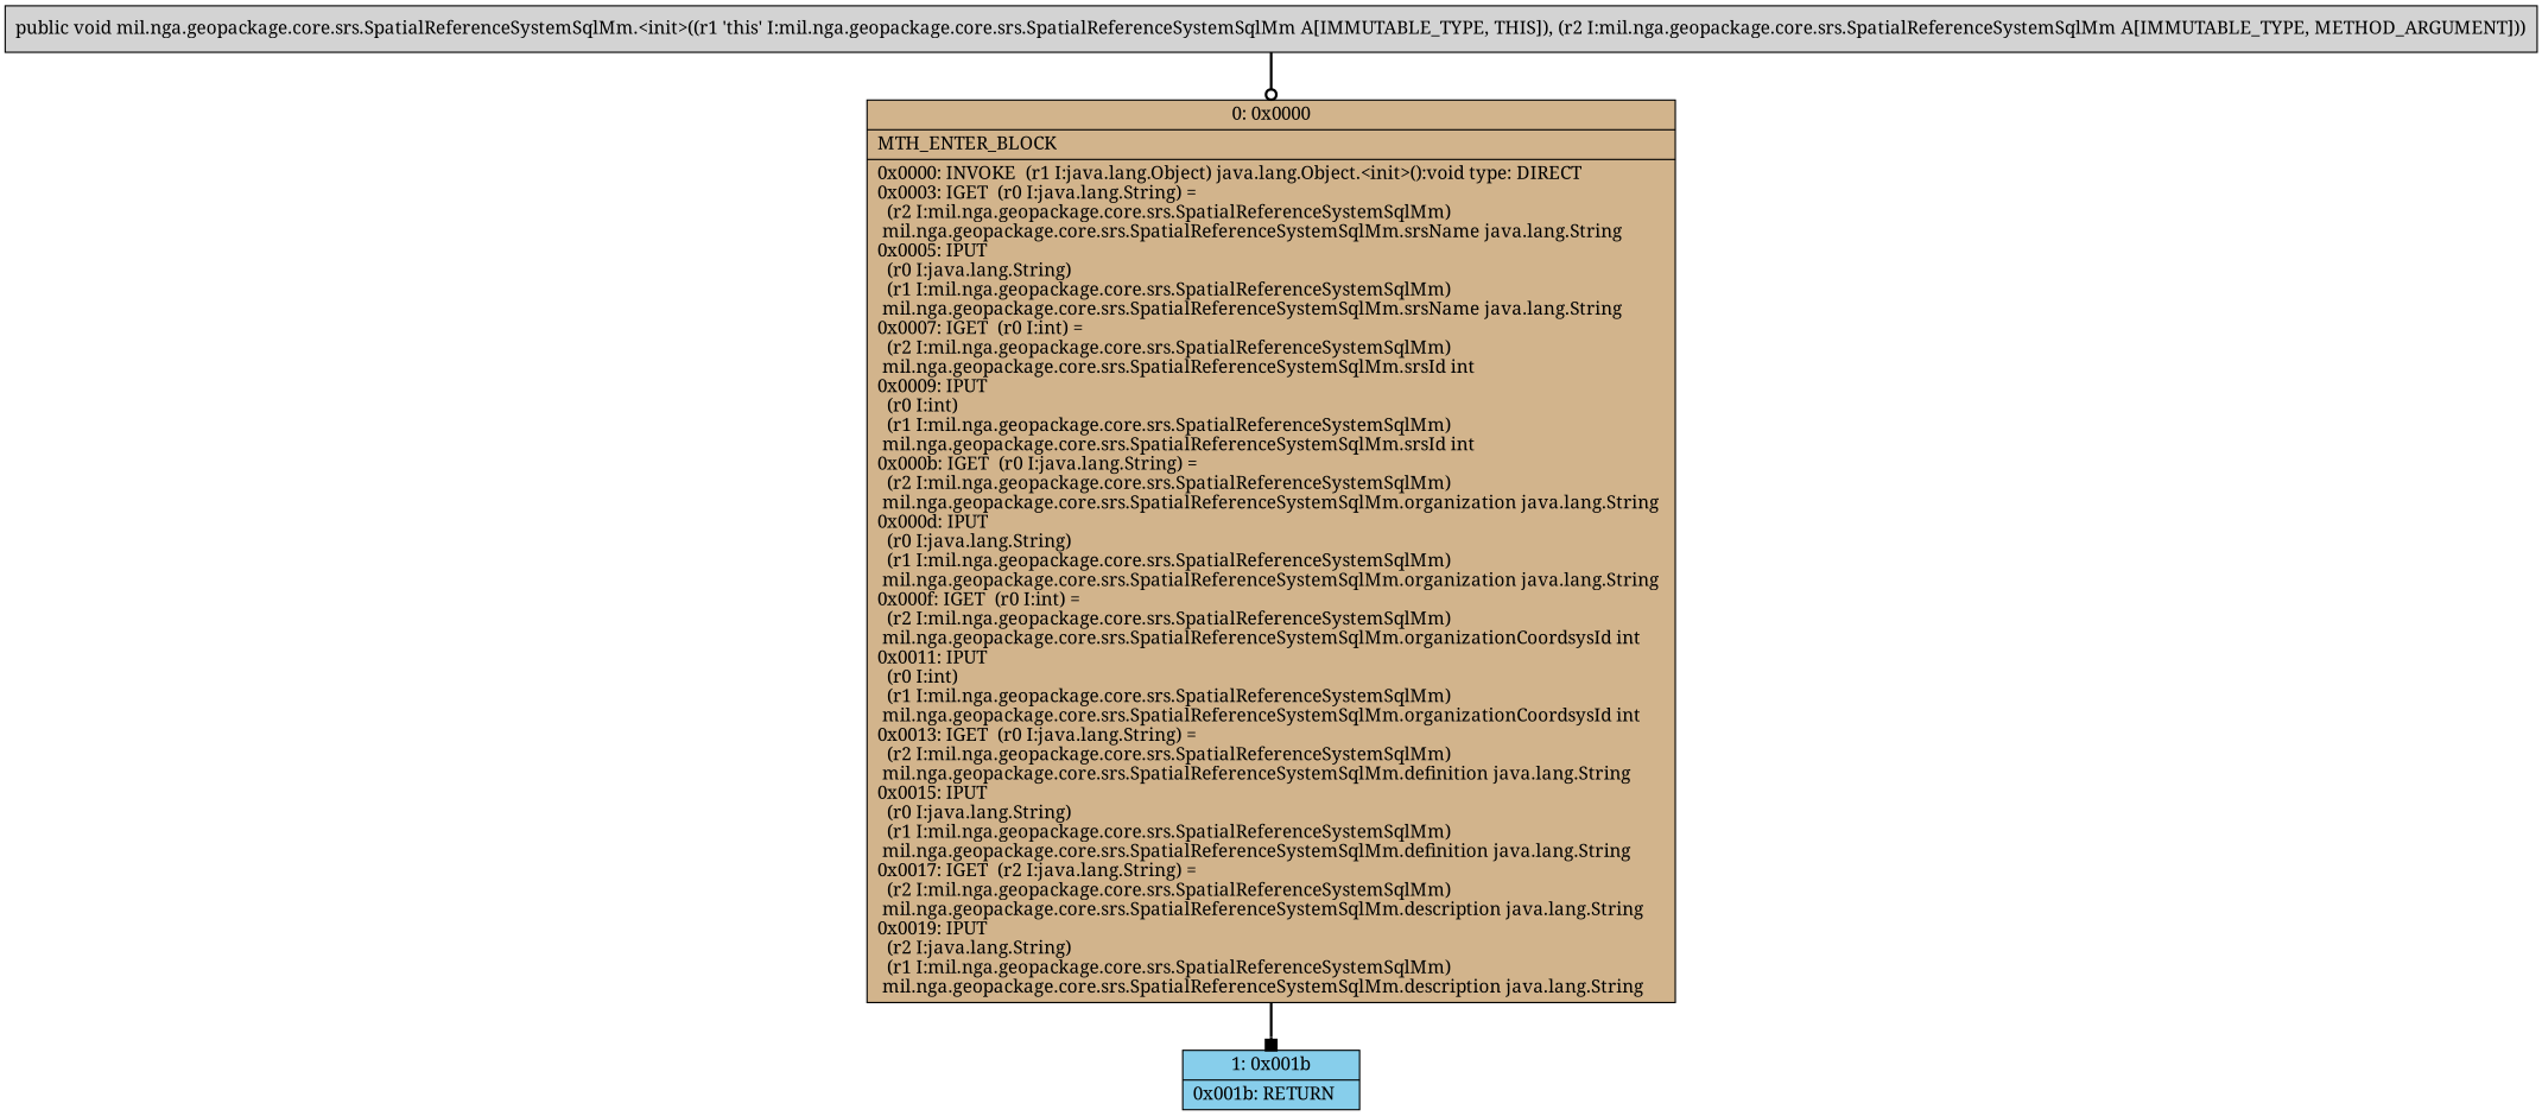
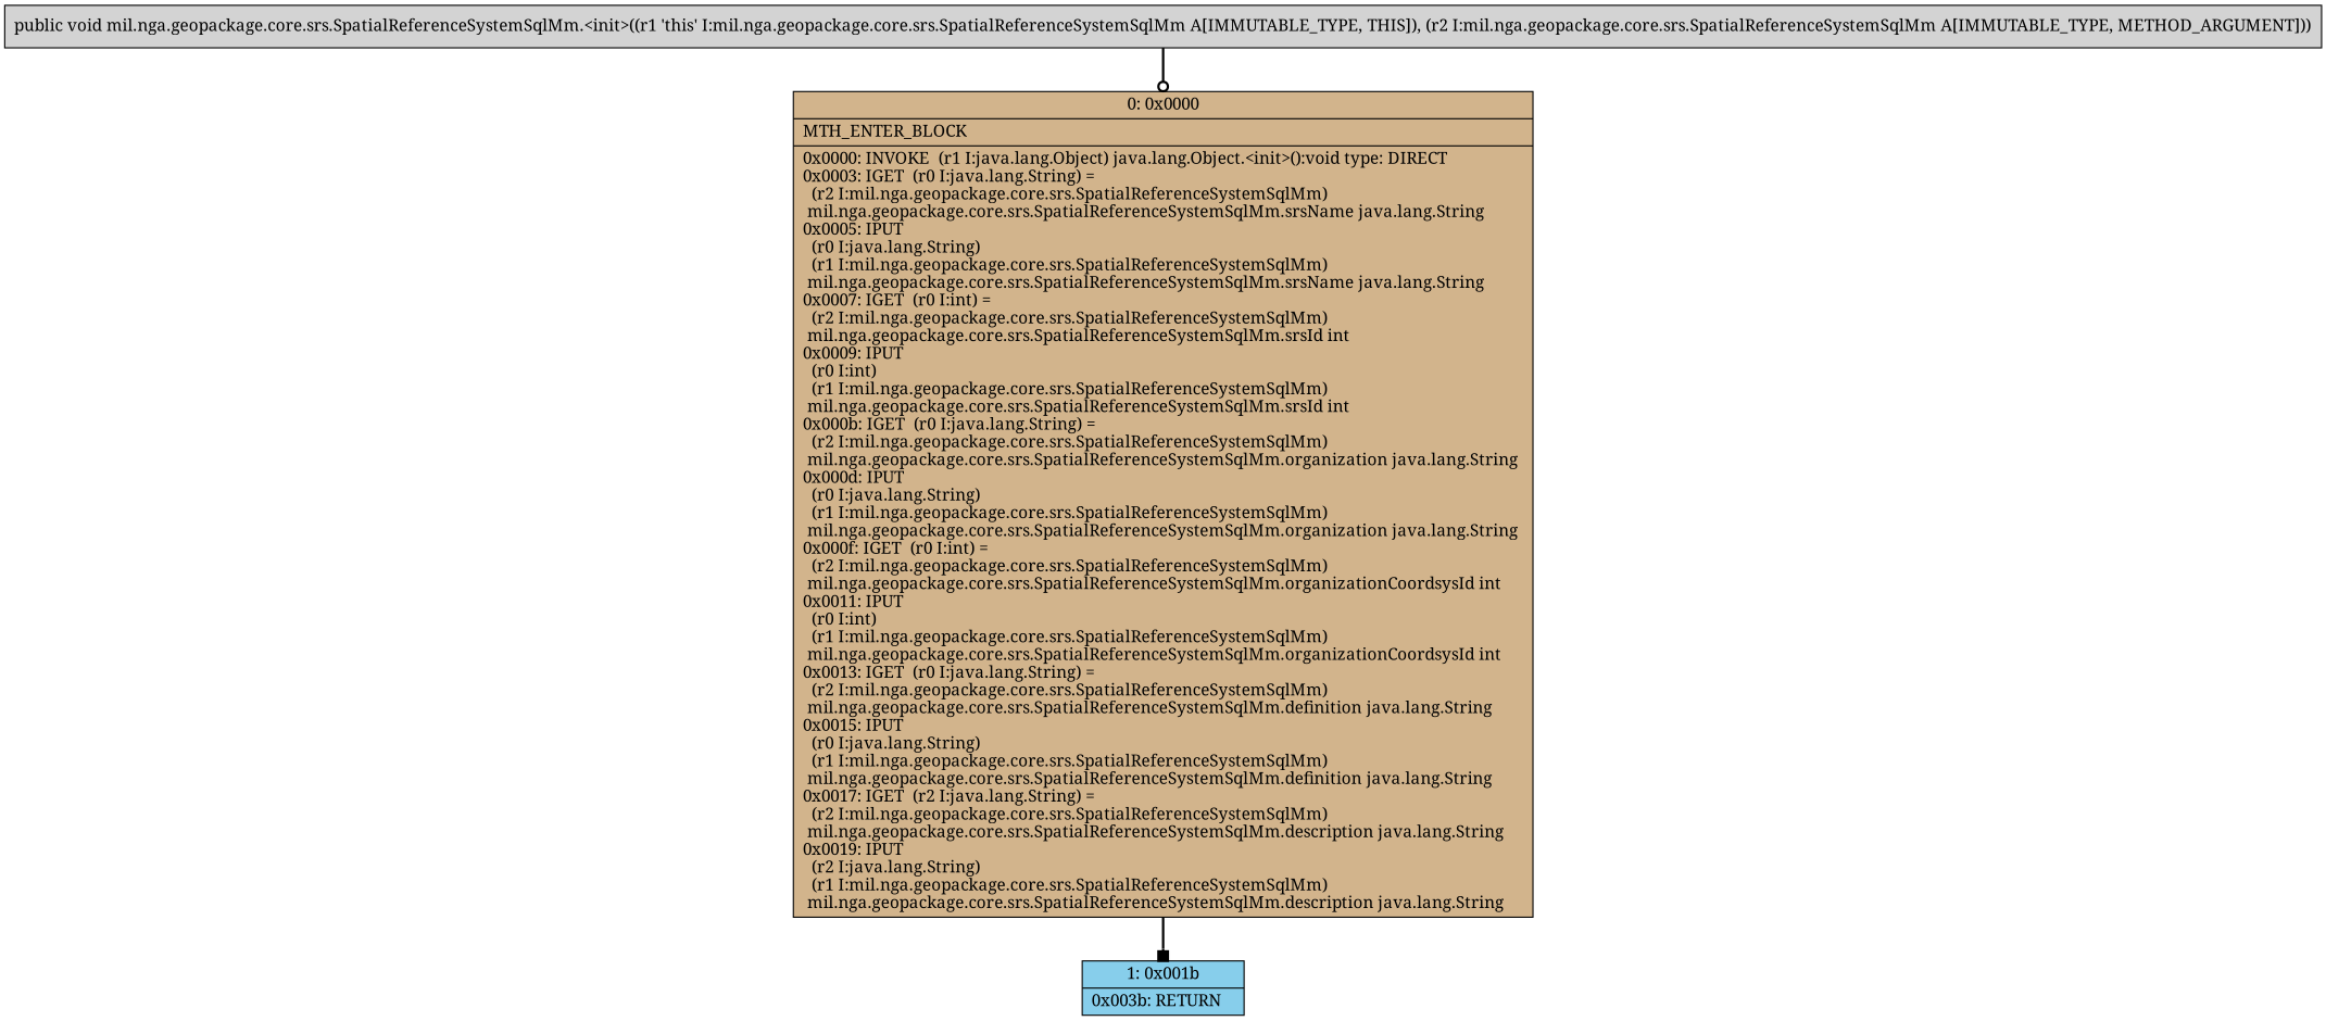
  digraph {
    fontname="Noto Serif"
    node [shape=record style=filled fontname="Noto Serif"]
    edge [style=bold fontname="Noto Serif"]
    n1 [label="{0\:\ 0x0000|MTH_ENTER_BLOCK\l|0x0000: INVOKE  (r1 I:java.lang.Object) java.lang.Object.\<init\>():void type: DIRECT \l0x0003: IGET  (r0 I:java.lang.String) = \l  (r2 I:mil.nga.geopackage.core.srs.SpatialReferenceSystemSqlMm)\l mil.nga.geopackage.core.srs.SpatialReferenceSystemSqlMm.srsName java.lang.String \l0x0005: IPUT  \l  (r0 I:java.lang.String)\l  (r1 I:mil.nga.geopackage.core.srs.SpatialReferenceSystemSqlMm)\l mil.nga.geopackage.core.srs.SpatialReferenceSystemSqlMm.srsName java.lang.String \l0x0007: IGET  (r0 I:int) = \l  (r2 I:mil.nga.geopackage.core.srs.SpatialReferenceSystemSqlMm)\l mil.nga.geopackage.core.srs.SpatialReferenceSystemSqlMm.srsId int \l0x0009: IPUT  \l  (r0 I:int)\l  (r1 I:mil.nga.geopackage.core.srs.SpatialReferenceSystemSqlMm)\l mil.nga.geopackage.core.srs.SpatialReferenceSystemSqlMm.srsId int \l0x000b: IGET  (r0 I:java.lang.String) = \l  (r2 I:mil.nga.geopackage.core.srs.SpatialReferenceSystemSqlMm)\l mil.nga.geopackage.core.srs.SpatialReferenceSystemSqlMm.organization java.lang.String \l0x000d: IPUT  \l  (r0 I:java.lang.String)\l  (r1 I:mil.nga.geopackage.core.srs.SpatialReferenceSystemSqlMm)\l mil.nga.geopackage.core.srs.SpatialReferenceSystemSqlMm.organization java.lang.String \l0x000f: IGET  (r0 I:int) = \l  (r2 I:mil.nga.geopackage.core.srs.SpatialReferenceSystemSqlMm)\l mil.nga.geopackage.core.srs.SpatialReferenceSystemSqlMm.organizationCoordsysId int \l0x0011: IPUT  \l  (r0 I:int)\l  (r1 I:mil.nga.geopackage.core.srs.SpatialReferenceSystemSqlMm)\l mil.nga.geopackage.core.srs.SpatialReferenceSystemSqlMm.organizationCoordsysId int \l0x0013: IGET  (r0 I:java.lang.String) = \l  (r2 I:mil.nga.geopackage.core.srs.SpatialReferenceSystemSqlMm)\l mil.nga.geopackage.core.srs.SpatialReferenceSystemSqlMm.definition java.lang.String \l0x0015: IPUT  \l  (r0 I:java.lang.String)\l  (r1 I:mil.nga.geopackage.core.srs.SpatialReferenceSystemSqlMm)\l mil.nga.geopackage.core.srs.SpatialReferenceSystemSqlMm.definition java.lang.String \l0x0017: IGET  (r2 I:java.lang.String) = \l  (r2 I:mil.nga.geopackage.core.srs.SpatialReferenceSystemSqlMm)\l mil.nga.geopackage.core.srs.SpatialReferenceSystemSqlMm.description java.lang.String \l0x0019: IPUT  \l  (r2 I:java.lang.String)\l  (r1 I:mil.nga.geopackage.core.srs.SpatialReferenceSystemSqlMm)\l mil.nga.geopackage.core.srs.SpatialReferenceSystemSqlMm.description java.lang.String \l}" fillcolor=tan]
-   n2 [label="{1\:\ 0x001b|0x001b: RETURN   \l}" fillcolor=skyblue]
+   n2 [label="{1\:\ 0x001b|0x003b: RETURN   \l}" fillcolor=skyblue]
    n3 [label="{public void mil.nga.geopackage.core.srs.SpatialReferenceSystemSqlMm.\<init\>((r1 'this' I:mil.nga.geopackage.core.srs.SpatialReferenceSystemSqlMm A[IMMUTABLE_TYPE, THIS]), (r2 I:mil.nga.geopackage.core.srs.SpatialReferenceSystemSqlMm A[IMMUTABLE_TYPE, METHOD_ARGUMENT])) }" fillcolor=lightgrey]
    n1 -> n2 [arrowhead=box]
    n3 -> n1 [arrowhead=odot]
  }
